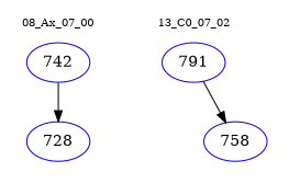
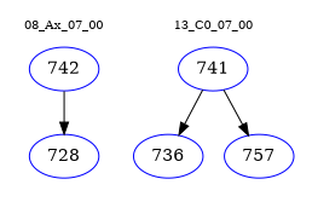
  digraph {
    node [color=blue]
    edge [color=black]
    n1 [label=742]
    n2 [label=728]
-   n3 [label=791]
-   n5 [label=758]
+   n3 [label=741]
+   n4 [label=736]
+   n5 [label=757]
    subgraph cluster_1 {
      color=white
      fontsize=10
      label="08_Ax_07_00"
      n1
      n2
    }
    subgraph cluster_2 {
      color=white
      fontsize=10
-     label="13_C0_07_02"
+     label="13_C0_07_00"
      n3
+     n4
      n5
    }
    n1 -> n2
+   n3 -> n4
    n3 -> n5
  }
